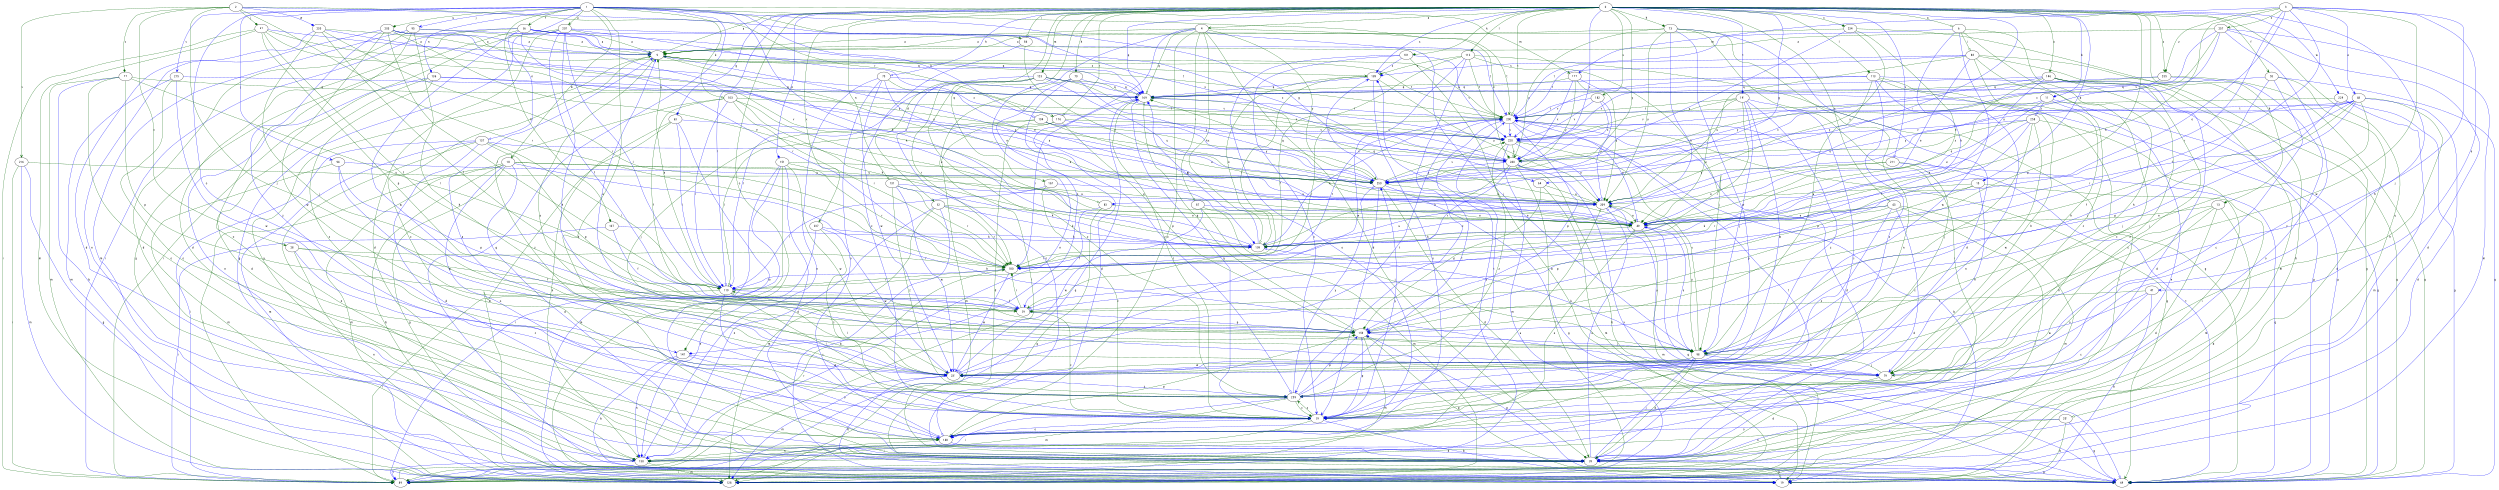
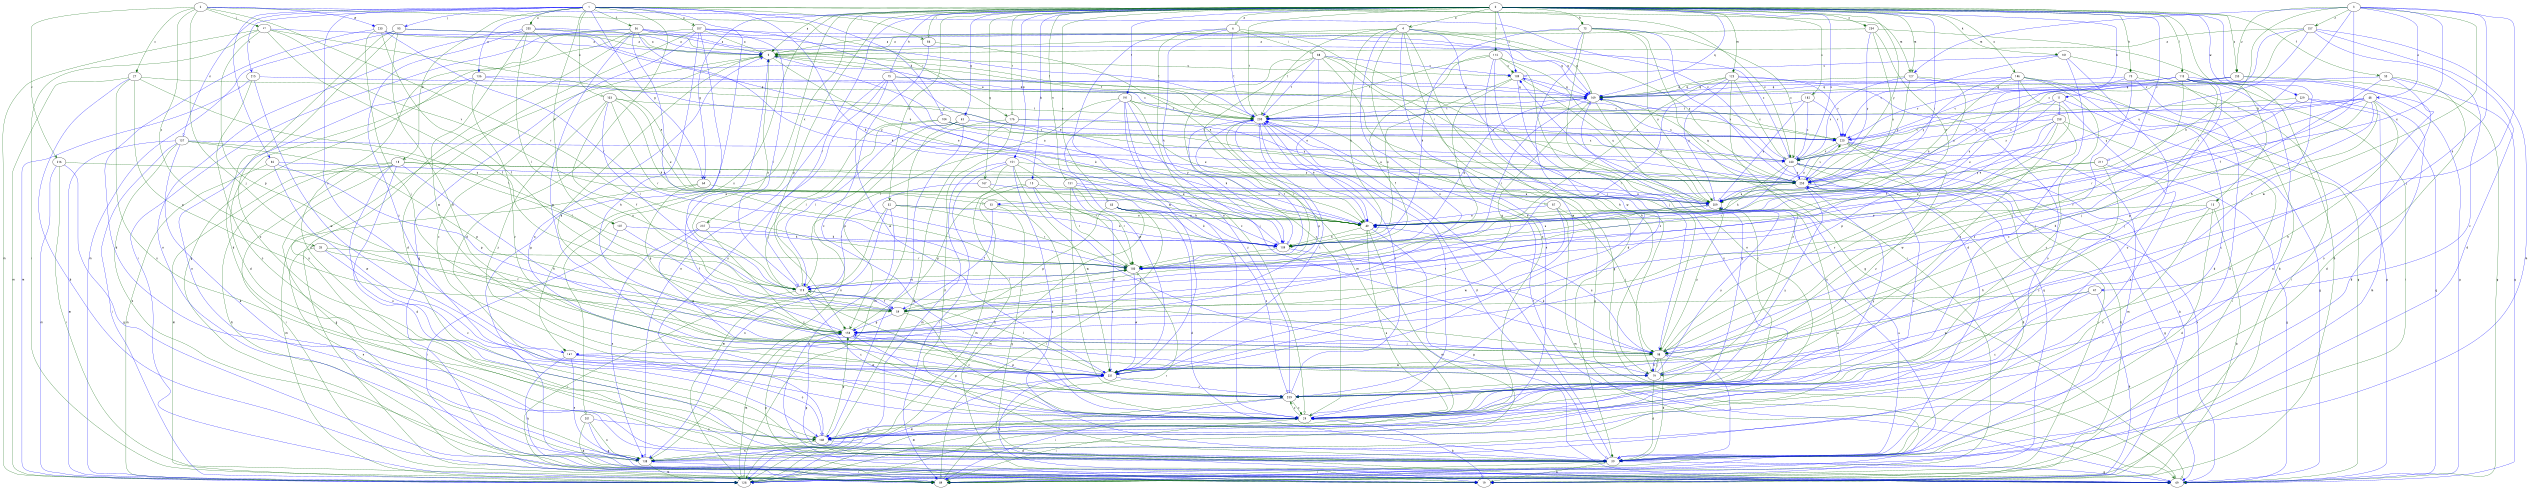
  strict digraph {
    fontname="Roboto Condensed"
    node [fontname="Roboto Condensed"]
    edge [arrowhead=onormal color=darkgreen fontname="Roboto Condensed"]
    0
    4
    6
    9
    11
    13
    15
    32
    43
    55
    63
    64
    70
    73
    75
    79
    83
    86
    101
    112
    113
    119
    123
    127
    131
    146
    147
    151
    159
    167
    169
    176
    182
    189
    191
    200
    201
    211
    229
    234
    237
    240
    250
    255
    39
    109
    98
    87
    138
    148
    231
    29
    88
    49
    69
    209
    258
    19
    180
    128
    89
    259
    220
    59
    1
    18
    56
    94
    95
    103
    104
    107
    136
    137
    205
    207
    215
    2
    27
    28
    97
    216
    230
    3
    47
    48
    257
    0 -> 4 [arrowhead=vee label=a]
    0 -> 6 [label=a]
    0 -> 9 [arrowhead=diamond label=a]
    0 -> 11 [arrowhead=diamond color=blue label=b]
    0 -> 13 [arrowhead=diamond label=b]
    0 -> 15 [arrowhead=diamond color=blue label=b]
    0 -> 32 [arrowhead=vee label=d]
    0 -> 43 [label=e]
    0 -> 55 [arrowhead=vee label=f]
    0 -> 63 [arrowhead=diamond color=blue label=g]
    0 -> 64 [arrowhead=vee color=blue label=g]
    0 -> 70 [arrowhead=diamond label=h]
    0 -> 73 [arrowhead=diamond label=h]
    0 -> 75 [color=blue label=h]
    0 -> 79 [color=blue label=h]
    0 -> 83 [arrowhead=diamond color=blue label=i]
    0 -> 86 [label=i]
    0 -> 101 [arrowhead=diamond label=k]
    0 -> 112 [arrowhead=diamond label=l]
    0 -> 113 [arrowhead=diamond label=l]
    0 -> 119 [color=blue label=l]
    0 -> 123 [arrowhead=diamond label=m]
+   0 -> 127 [arrowhead=vee label=m]
    0 -> 131 [label=n]
    0 -> 146 [arrowhead=vee label=o]
    0 -> 147 [arrowhead=diamond label=o]
    0 -> 151 [arrowhead=diamond color=blue label=p]
    0 -> 159 [arrowhead=diamond label=p]
    0 -> 167 [arrowhead=vee label=q]
    0 -> 169 [arrowhead=diamond color=blue label=q]
    0 -> 176 [label=r]
    0 -> 182 [arrowhead=vee label=s]
    0 -> 189 [arrowhead=diamond color=blue label=s]
    0 -> 191 [arrowhead=diamond color=blue label=t]
    0 -> 200 [label=t]
    0 -> 201 [label=u]
    0 -> 211 [color=blue label=v]
    0 -> 229 [arrowhead=diamond color=blue label=w]
    0 -> 234 [arrowhead=diamond label=x]
    0 -> 237 [arrowhead=vee label=x]
    0 -> 240 [arrowhead=vee color=blue label=x]
    0 -> 250 [label=y]
    0 -> 255 [arrowhead=vee label=z]
    4 -> 9 [label=a]
    4 -> 147 [arrowhead=diamond color=blue label=o]
    4 -> 169 [label=q]
    4 -> 200 [arrowhead=vee label=t]
    4 -> 250 [arrowhead=vee label=y]
    4 -> 39 [arrowhead=diamond label=d]
    4 -> 109 [label=k]
    4 -> 98 [arrowhead=vee color=blue label=j]
    4 -> 87 [label=i]
    4 -> 138 [arrowhead=vee color=blue label=n]
    4 -> 148 [label=o]
    6 -> 79 [arrowhead=vee label=h]
    6 -> 200 [arrowhead=vee color=blue label=t]
    6 -> 109 [arrowhead=vee color=blue label=k]
    6 -> 231 [arrowhead=vee color=blue label=w]
    6 -> 29 [label=c]
    6 -> 88 [label=i]
    9 -> 189 [arrowhead=vee label=s]
    9 -> 200 [arrowhead=diamond label=t]
    9 -> 29 [label=c]
    9 -> 49 [arrowhead=vee label=e]
    11 -> 138 [arrowhead=diamond color=blue label=n]
    11 -> 49 [arrowhead=diamond color=blue label=e]
    11 -> 69 [color=blue label=g]
    11 -> 209 [arrowhead=diamond color=blue label=u]
    11 -> 258 [color=blue label=z]
-   13 -> 79 [arrowhead=vee label=h]
+   13 -> 79 [arrowhead=vee color=blue label=h]
    13 -> 39 [label=d]
    13 -> 148 [arrowhead=vee label=o]
    13 -> 49 [arrowhead=vee label=e]
    13 -> 19 [label=b]
    15 -> 79 [arrowhead=vee color=blue label=h]
    15 -> 159 [label=p]
    15 -> 209 [label=u]
    15 -> 180 [label=r]
    15 -> 128 [arrowhead=vee label=m]
    32 -> 109 [arrowhead=vee color=blue label=k]
    32 -> 138 [arrowhead=vee color=blue label=n]
    32 -> 49 [label=e]
    32 -> 19 [color=blue label=b]
    32 -> 180 [arrowhead=vee label=r]
    32 -> 128 [arrowhead=diamond label=m]
    43 -> 159 [label=p]
    43 -> 39 [arrowhead=diamond color=blue label=d]
    43 -> 109 [color=blue label=k]
    43 -> 49 [label=e]
    43 -> 128 [label=m]
    43 -> 89 [label=i]
    43 -> 259 [color=blue label=z]
    55 -> 169 [arrowhead=vee color=blue label=q]
    55 -> 39 [arrowhead=diamond label=d]
    55 -> 98 [color=blue label=j]
    55 -> 29 [arrowhead=diamond color=blue label=c]
    55 -> 69 [color=blue label=g]
    63 -> 119 [arrowhead=diamond color=blue label=l]
    63 -> 138 [arrowhead=vee label=n]
    63 -> 148 [arrowhead=diamond color=blue label=o]
    63 -> 128 [label=m]
    63 -> 220 [color=blue label=v]
    64 -> 159 [arrowhead=diamond label=p]
    64 -> 209 [label=u]
    64 -> 128 [label=m]
    70 -> 169 [color=blue label=q]
    70 -> 250 [arrowhead=vee color=blue label=y]
    70 -> 39 [arrowhead=vee color=blue label=d]
    70 -> 89 [arrowhead=diamond label=i]
    70 -> 259 [color=blue label=z]
    73 -> 9 [arrowhead=diamond label=a]
    73 -> 240 [arrowhead=vee label=x]
    73 -> 39 [color=blue label=d]
    73 -> 109 [color=blue label=k]
    73 -> 138 [arrowhead=diamond label=n]
    73 -> 231 [arrowhead=diamond color=blue label=w]
    73 -> 209 [arrowhead=diamond label=u]
    73 -> 89 [label=i]
    75 -> 169 [arrowhead=diamond color=blue label=q]
    75 -> 109 [arrowhead=diamond color=blue label=k]
    75 -> 138 [color=blue label=n]
    75 -> 148 [color=blue label=o]
    75 -> 231 [arrowhead=diamond color=blue label=w]
    75 -> 220 [arrowhead=diamond label=v]
    79 -> 39 [label=d]
    79 -> 98 [label=j]
    79 -> 209 [arrowhead=vee color=blue label=u]
    83 -> 49 [arrowhead=vee label=e]
    83 -> 69 [arrowhead=vee label=g]
    83 -> 59 [arrowhead=vee color=blue label=f]
    86 -> 29 [arrowhead=diamond color=blue label=c]
    86 -> 49 [arrowhead=diamond label=e]
    101 -> 189 [color=blue label=s]
    101 -> 148 [arrowhead=vee color=blue label=o]
    101 -> 29 [arrowhead=vee color=blue label=c]
    101 -> 19 [arrowhead=diamond label=b]
    101 -> 220 [arrowhead=diamond color=blue label=v]
    112 -> 189 [arrowhead=diamond label=s]
    112 -> 200 [arrowhead=diamond label=t]
    112 -> 98 [arrowhead=diamond label=j]
    112 -> 231 [color=blue label=w]
    112 -> 69 [label=g]
    112 -> 259 [arrowhead=vee color=blue label=z]
    112 -> 59 [arrowhead=vee label=f]
    113 -> 79 [label=h]
    113 -> 169 [arrowhead=diamond color=blue label=q]
    113 -> 98 [arrowhead=vee label=j]
    113 -> 138 [arrowhead=diamond color=blue label=n]
    113 -> 69 [arrowhead=diamond color=blue label=g]
    113 -> 89 [arrowhead=vee label=i]
    113 -> 259 [arrowhead=vee color=blue label=z]
    113 -> 220 [arrowhead=vee color=blue label=v]
    119 -> 9 [arrowhead=diamond label=a]
    119 -> 29 [color=blue label=c]
    119 -> 180 [arrowhead=vee label=r]
    119 -> 89 [label=i]
    119 -> 59 [arrowhead=vee color=blue label=f]
    123 -> 119 [arrowhead=vee color=blue label=l]
    123 -> 169 [label=q]
    123 -> 240 [label=x]
    123 -> 148 [color=blue label=o]
    123 -> 209 [color=blue label=u]
    123 -> 180 [arrowhead=diamond label=r]
    123 -> 259 [label=z]
    123 -> 220 [arrowhead=diamond color=blue label=v]
    127 -> 169 [arrowhead=vee label=q]
    127 -> 240 [arrowhead=diamond color=blue label=x]
    127 -> 250 [label=y]
    127 -> 69 [arrowhead=vee color=blue label=g]
    127 -> 209 [arrowhead=diamond label=u]
    131 -> 109 [color=blue label=k]
    131 -> 231 [arrowhead=vee color=blue label=w]
    131 -> 209 [arrowhead=diamond color=blue label=u]
    131 -> 180 [arrowhead=diamond label=r]
    131 -> 259 [arrowhead=vee label=z]
    146 -> 169 [arrowhead=diamond color=blue label=q]
    146 -> 250 [color=blue label=y]
    146 -> 39 [arrowhead=vee color=blue label=d]
    146 -> 29 [arrowhead=vee label=c]
    146 -> 49 [arrowhead=vee label=e]
    146 -> 69 [arrowhead=vee label=g]
    146 -> 259 [label=z]
    146 -> 59 [color=blue label=f]
    147 -> 138 [arrowhead=diamond color=blue label=n]
    147 -> 148 [color=blue label=o]
    147 -> 231 [arrowhead=vee color=blue label=w]
    147 -> 19 [arrowhead=diamond color=blue label=b]
    151 -> 250 [label=y]
    151 -> 39 [color=blue label=d]
    151 -> 231 [arrowhead=diamond label=w]
    151 -> 19 [label=b]
    151 -> 180 [arrowhead=vee label=r]
    151 -> 128 [arrowhead=diamond color=blue label=m]
    151 -> 89 [arrowhead=diamond color=blue label=i]
    159 -> 9 [arrowhead=vee color=blue label=a]
    159 -> 169 [label=q]
    159 -> 98 [arrowhead=diamond color=blue label=j]
    159 -> 128 [label=m]
    167 -> 119 [arrowhead=diamond color=blue label=l]
    167 -> 29 [label=c]
    167 -> 209 [color=blue label=u]
    169 -> 200 [arrowhead=diamond color=blue label=t]
    169 -> 29 [arrowhead=diamond label=c]
    169 -> 180 [arrowhead=vee color=blue label=r]
    176 -> 159 [arrowhead=vee label=p]
    176 -> 250 [arrowhead=diamond color=blue label=y]
    176 -> 39 [label=d]
    176 -> 128 [arrowhead=vee label=m]
    176 -> 220 [arrowhead=vee label=v]
    182 -> 200 [color=blue label=t]
    182 -> 240 [color=blue label=x]
    182 -> 209 [color=blue label=u]
    182 -> 220 [arrowhead=diamond color=blue label=v]
    189 -> 169 [arrowhead=diamond color=blue label=q]
    189 -> 109 [arrowhead=vee label=k]
    189 -> 148 [arrowhead=diamond color=blue label=o]
    189 -> 209 [arrowhead=diamond label=u]
    189 -> 180 [arrowhead=vee label=r]
    191 -> 119 [label=l]
    191 -> 200 [arrowhead=diamond label=t]
    191 -> 98 [arrowhead=diamond color=blue label=j]
    191 -> 231 [arrowhead=vee color=blue label=w]
    191 -> 29 [arrowhead=diamond color=blue label=c]
    191 -> 49 [arrowhead=diamond label=e]
    191 -> 259 [color=blue label=z]
    191 -> 220 [label=v]
    200 -> 9 [arrowhead=diamond label=a]
    200 -> 159 [arrowhead=vee color=blue label=p]
    200 -> 39 [color=blue label=d]
    200 -> 109 [color=blue label=k]
    200 -> 49 [color=blue label=e]
    200 -> 69 [arrowhead=vee label=g]
    200 -> 180 [arrowhead=vee label=r]
    200 -> 220 [arrowhead=vee color=blue label=v]
    201 -> 138 [arrowhead=diamond label=n]
    201 -> 148 [arrowhead=vee color=blue label=o]
    201 -> 69 [arrowhead=vee color=blue label=g]
    201 -> 19 [arrowhead=vee label=b]
    211 -> 250 [arrowhead=vee label=y]
    211 -> 29 [label=c]
    211 -> 49 [arrowhead=diamond label=e]
    211 -> 69 [color=blue label=g]
    229 -> 200 [arrowhead=diamond label=t]
    229 -> 98 [arrowhead=diamond color=blue label=j]
    229 -> 69 [color=blue label=g]
    229 -> 128 [arrowhead=vee color=blue label=m]
    234 -> 9 [label=a]
    234 -> 250 [arrowhead=diamond color=blue label=y]
    234 -> 49 [arrowhead=diamond label=e]
    234 -> 209 [label=u]
    234 -> 19 [label=b]
    237 -> 109 [arrowhead=vee color=blue label=k]
    237 -> 138 [arrowhead=diamond color=blue label=n]
    237 -> 231 [arrowhead=vee color=blue label=w]
    237 -> 29 [arrowhead=vee label=c]
    240 -> 250 [arrowhead=vee color=blue label=y]
    240 -> 109 [label=k]
    240 -> 19 [arrowhead=vee label=b]
    240 -> 180 [color=blue label=r]
    240 -> 89 [arrowhead=diamond label=i]
    250 -> 169 [arrowhead=diamond label=q]
    250 -> 189 [arrowhead=vee color=blue label=s]
    250 -> 39 [arrowhead=vee label=d]
    250 -> 29 [arrowhead=vee color=blue label=c]
    250 -> 69 [arrowhead=diamond color=blue label=g]
    250 -> 209 [arrowhead=vee label=u]
    250 -> 220 [arrowhead=diamond label=v]
    255 -> 169 [arrowhead=diamond label=q]
    255 -> 250 [arrowhead=vee color=blue label=y]
    255 -> 148 [arrowhead=diamond color=blue label=o]
    255 -> 69 [arrowhead=diamond label=g]
    255 -> 220 [arrowhead=vee color=blue label=v]
    39 -> 200 [arrowhead=vee color=blue label=t]
    39 -> 98 [color=blue label=j]
    39 -> 69 [arrowhead=vee color=blue label=g]
    39 -> 209 [color=blue label=u]
    39 -> 19 [label=b]
    39 -> 89 [arrowhead=vee label=i]
    109 -> 169 [arrowhead=diamond color=blue label=q]
    109 -> 209 [color=blue label=u]
    109 -> 180 [arrowhead=diamond label=r]
    98 -> 79 [arrowhead=diamond color=blue label=h]
    98 -> 39 [arrowhead=diamond label=d]
-   98 -> 109 [color=blue label=k]
+   109 -> 98 [color=blue label=k]
    98 -> 231 [arrowhead=vee label=w]
    98 -> 49 [arrowhead=diamond color=blue label=e]
    98 -> 209 [arrowhead=vee label=u]
    98 -> 220 [label=v]
    87 -> 98 [arrowhead=diamond label=j]
    87 -> 231 [color=blue label=w]
    87 -> 49 [arrowhead=vee color=blue label=e]
    87 -> 128 [label=m]
    138 -> 9 [arrowhead=vee label=a]
    138 -> 209 [label=u]
    138 -> 128 [arrowhead=vee label=m]
    138 -> 89 [color=blue label=i]
    148 -> 159 [arrowhead=diamond label=p]
    148 -> 39 [arrowhead=diamond color=blue label=d]
    148 -> 138 [label=n]
    148 -> 49 [label=e]
    231 -> 9 [label=a]
    231 -> 119 [arrowhead=vee label=l]
    231 -> 200 [color=blue label=t]
    231 -> 19 [color=blue label=b]
    231 -> 128 [arrowhead=diamond color=blue label=m]
    231 -> 259 [arrowhead=diamond color=blue label=z]
    29 -> 9 [arrowhead=vee color=blue label=a]
    29 -> 159 [color=blue label=p]
    29 -> 169 [color=blue label=q]
    29 -> 200 [arrowhead=vee color=blue label=t]
    29 -> 250 [arrowhead=diamond color=blue label=y]
    29 -> 148 [arrowhead=diamond color=blue label=o]
    29 -> 19 [color=blue label=b]
    29 -> 89 [arrowhead=vee label=i]
    29 -> 259 [arrowhead=vee label=z]
    88 -> 79 [arrowhead=vee label=h]
    88 -> 189 [arrowhead=diamond color=blue label=s]
    88 -> 200 [arrowhead=vee color=blue label=t]
    88 -> 29 [arrowhead=vee label=c]
    88 -> 49 [arrowhead=diamond color=blue label=e]
    88 -> 69 [label=g]
    88 -> 209 [arrowhead=vee label=u]
    88 -> 128 [arrowhead=diamond label=m]
    49 -> 9 [color=blue label=a]
    49 -> 109 [arrowhead=diamond label=k]
    49 -> 69 [color=blue label=g]
    49 -> 128 [arrowhead=vee label=m]
    69 -> 159 [arrowhead=diamond color=blue label=p]
    69 -> 200 [arrowhead=diamond color=blue label=t]
    69 -> 240 [color=blue label=x]
    209 -> 169 [label=q]
    209 -> 49 [arrowhead=vee label=e]
    258 -> 159 [arrowhead=vee color=blue label=p]
    258 -> 240 [label=x]
    258 -> 98 [label=j]
    258 -> 231 [arrowhead=vee label=w]
    258 -> 49 [arrowhead=vee color=blue label=e]
    258 -> 89 [arrowhead=vee label=i]
    258 -> 220 [color=blue label=v]
    19 -> 159 [label=p]
    180 -> 119 [arrowhead=diamond color=blue label=l]
    180 -> 200 [arrowhead=diamond color=blue label=t]
    180 -> 231 [arrowhead=vee color=blue label=w]
    89 -> 169 [arrowhead=diamond color=blue label=q]
    89 -> 189 [arrowhead=diamond color=blue label=s]
    89 -> 180 [label=r]
    259 -> 119 [label=l]
    259 -> 159 [arrowhead=vee color=blue label=p]
    259 -> 200 [color=blue label=t]
    259 -> 250 [color=blue label=y]
    259 -> 29 [arrowhead=diamond label=c]
    259 -> 128 [label=m]
    259 -> 89 [arrowhead=diamond color=blue label=i]
    220 -> 240 [label=x]
    220 -> 209 [arrowhead=diamond color=blue label=u]
    220 -> 19 [arrowhead=diamond color=blue label=b]
    220 -> 128 [color=blue label=m]
    220 -> 259 [label=z]
    59 -> 159 [arrowhead=diamond color=blue label=p]
    59 -> 29 [arrowhead=diamond label=c]
    59 -> 180 [arrowhead=diamond label=r]
    1 -> 64 [arrowhead=vee color=blue label=g]
    1 -> 86 [arrowhead=vee label=i]
    1 -> 127 [arrowhead=vee label=m]
    1 -> 147 [arrowhead=vee color=blue label=o]
    1 -> 240 [arrowhead=diamond label=x]
    1 -> 39 [arrowhead=diamond label=d]
    1 -> 109 [color=blue label=k]
    1 -> 69 [arrowhead=diamond color=blue label=g]
    1 -> 18 [arrowhead=vee label=b]
    1 -> 56 [arrowhead=vee label=f]
    1 -> 94 [arrowhead=vee color=blue label=j]
    1 -> 95 [arrowhead=vee color=blue label=j]
    1 -> 103 [label=k]
    1 -> 104 [color=blue label=k]
    1 -> 107 [arrowhead=diamond label=k]
    1 -> 136 [arrowhead=diamond color=blue label=n]
    1 -> 137 [color=blue label=n]
    1 -> 205 [arrowhead=diamond label=u]
    1 -> 207 [arrowhead=vee label=u]
    1 -> 215 [arrowhead=vee color=blue label=v]
    18 -> 79 [arrowhead=diamond color=blue label=h]
    18 -> 250 [arrowhead=diamond label=y]
    18 -> 39 [arrowhead=diamond color=blue label=d]
    18 -> 148 [arrowhead=vee color=blue label=o]
    18 -> 49 [arrowhead=diamond label=e]
    18 -> 69 [arrowhead=diamond label=g]
    18 -> 19 [label=b]
    18 -> 128 [label=m]
    18 -> 89 [arrowhead=vee label=i]
    56 -> 9 [arrowhead=vee color=blue label=a]
    56 -> 169 [arrowhead=vee color=blue label=q]
    56 -> 200 [arrowhead=vee color=blue label=t]
    56 -> 39 [label=d]
    56 -> 109 [arrowhead=diamond color=blue label=k]
    56 -> 231 [arrowhead=diamond color=blue label=w]
    56 -> 69 [arrowhead=vee label=g]
    56 -> 180 [color=blue label=r]
    56 -> 89 [arrowhead=vee color=blue label=i]
    94 -> 159 [arrowhead=vee color=blue label=p]
    94 -> 250 [arrowhead=vee color=blue label=y]
    94 -> 231 [arrowhead=diamond color=blue label=w]
    94 -> 128 [arrowhead=vee label=m]
    95 -> 9 [arrowhead=diamond label=a]
    95 -> 79 [label=h]
    95 -> 169 [arrowhead=diamond color=blue label=q]
    95 -> 39 [arrowhead=diamond label=d]
    95 -> 148 [arrowhead=diamond label=o]
    95 -> 128 [color=blue label=m]
    103 -> 119 [arrowhead=diamond color=blue label=l]
    103 -> 200 [label=t]
    103 -> 109 [label=k]
    103 -> 49 [arrowhead=diamond label=e]
    103 -> 180 [arrowhead=vee label=r]
    103 -> 259 [label=z]
    103 -> 59 [arrowhead=vee label=f]
    104 -> 119 [label=l]
    104 -> 240 [arrowhead=diamond label=x]
    104 -> 98 [label=j]
    104 -> 209 [arrowhead=vee label=u]
    104 -> 220 [arrowhead=diamond color=blue label=v]
    107 -> 109 [arrowhead=vee color=blue label=k]
    107 -> 89 [arrowhead=diamond color=blue label=i]
    107 -> 59 [arrowhead=vee color=blue label=f]
    136 -> 169 [arrowhead=diamond color=blue label=q]
    136 -> 250 [arrowhead=diamond color=blue label=y]
    136 -> 39 [arrowhead=diamond label=d]
    136 -> 138 [arrowhead=vee color=blue label=n]
    136 -> 259 [arrowhead=vee label=z]
    137 -> 119 [label=l]
    137 -> 159 [arrowhead=vee label=p]
    137 -> 240 [arrowhead=vee color=blue label=x]
    137 -> 39 [arrowhead=diamond color=blue label=d]
    137 -> 138 [arrowhead=diamond label=n]
    137 -> 128 [arrowhead=vee color=blue label=m]
    137 -> 89 [color=blue label=i]
    205 -> 9 [arrowhead=vee color=blue label=a]
    205 -> 119 [arrowhead=diamond label=l]
    205 -> 200 [arrowhead=vee label=t]
    205 -> 138 [arrowhead=vee color=blue label=n]
    205 -> 231 [label=w]
    205 -> 49 [label=e]
    205 -> 209 [arrowhead=diamond color=blue label=u]
    205 -> 259 [color=blue label=z]
    207 -> 9 [label=a]
    207 -> 79 [color=blue label=h]
    207 -> 119 [color=blue label=l]
    207 -> 240 [color=blue label=x]
    207 -> 39 [label=d]
    207 -> 49 [arrowhead=vee color=blue label=e]
    207 -> 69 [color=blue label=g]
    207 -> 89 [arrowhead=vee label=i]
    207 -> 59 [color=blue label=f]
    215 -> 169 [arrowhead=vee color=blue label=q]
    215 -> 148 [arrowhead=vee label=o]
    215 -> 231 [arrowhead=vee color=blue label=w]
    215 -> 128 [color=blue label=m]
    2 -> 176 [arrowhead=vee label=r]
    2 -> 240 [color=blue label=x]
    2 -> 98 [arrowhead=diamond label=j]
    2 -> 180 [arrowhead=diamond label=r]
    2 -> 27 [arrowhead=diamond label=c]
    2 -> 28 [arrowhead=vee label=c]
    2 -> 97 [arrowhead=diamond label=j]
    2 -> 216 [arrowhead=vee label=v]
    2 -> 230 [arrowhead=diamond color=blue label=w]
    27 -> 119 [label=l]
    27 -> 159 [label=p]
    27 -> 169 [label=q]
    27 -> 148 [arrowhead=vee label=o]
    27 -> 19 [arrowhead=diamond color=blue label=b]
    27 -> 128 [arrowhead=vee label=m]
    28 -> 138 [label=n]
    28 -> 29 [arrowhead=vee color=blue label=c]
    28 -> 180 [arrowhead=vee label=r]
    28 -> 59 [label=f]
    97 -> 9 [color=blue label=a]
    97 -> 83 [label=v]
    97 -> 159 [arrowhead=vee label=p]
    97 -> 250 [arrowhead=vee label=y]
    97 -> 128 [arrowhead=vee label=m]
    97 -> 89 [arrowhead=diamond label=i]
    97 -> 59 [label=f]
    216 -> 250 [label=y]
    216 -> 69 [color=blue label=g]
    216 -> 128 [color=blue label=m]
    216 -> 89 [label=i]
    230 -> 9 [label=a]
    230 -> 240 [arrowhead=diamond color=blue label=x]
    230 -> 39 [color=blue label=d]
    230 -> 98 [arrowhead=vee label=j]
-   230 -> 180 [label=r]
+   230 -> 180 [color=blue label=r]
    230 -> 59 [arrowhead=vee label=f]
    3 -> 127 [arrowhead=vee color=blue label=m]
    3 -> 255 [arrowhead=diamond label=z]
    3 -> 109 [arrowhead=diamond label=k]
    3 -> 98 [color=blue label=j]
    3 -> 231 [arrowhead=vee label=w]
    3 -> 49 [color=blue label=e]
    3 -> 180 [arrowhead=diamond color=blue label=r]
    3 -> 59 [color=blue label=f]
    3 -> 47 [arrowhead=vee color=blue label=e]
    3 -> 48 [arrowhead=vee color=blue label=e]
    3 -> 257 [arrowhead=vee label=z]
    47 -> 231 [color=blue label=w]
    47 -> 29 [arrowhead=diamond color=blue label=c]
    47 -> 19 [arrowhead=vee color=blue label=b]
    47 -> 59 [arrowhead=diamond label=f]
    48 -> 79 [arrowhead=vee label=h]
    48 -> 159 [arrowhead=diamond color=blue label=p]
    48 -> 200 [arrowhead=diamond color=blue label=t]
    48 -> 240 [arrowhead=vee color=blue label=x]
    48 -> 250 [arrowhead=diamond color=blue label=y]
    48 -> 39 [arrowhead=vee color=blue label=d]
    48 -> 98 [arrowhead=diamond label=j]
    48 -> 180 [arrowhead=vee color=blue label=r]
    48 -> 59 [label=f]
    257 -> 9 [arrowhead=diamond label=a]
    257 -> 240 [arrowhead=diamond label=x]
    257 -> 39 [color=blue label=d]
    257 -> 29 [arrowhead=diamond color=blue label=c]
    257 -> 209 [arrowhead=diamond color=blue label=u]
    257 -> 128 [arrowhead=vee color=blue label=m]
    257 -> 220 [color=blue label=v]
  }
